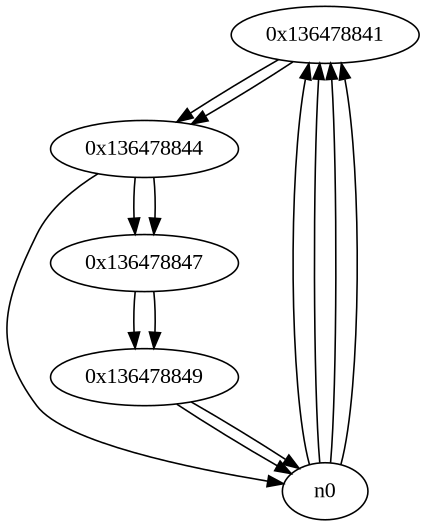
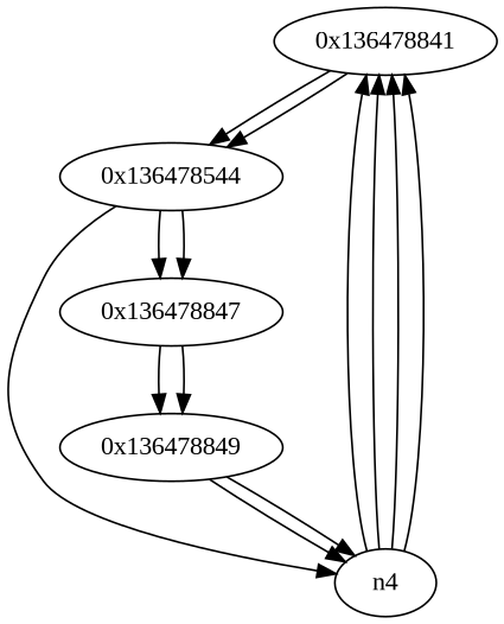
  digraph {
    fontname="Liberation Serif"
    node [fontname="Liberation Serif"]
    edge [fontname="Liberation Serif"]
    n1 [label="0x136478841"]
-   n2 [label="0x136478844"]
-   n0
+   n2 [label="0x136478544"]
+   n0 [label=n4]
    n3 [label="0x136478847"]
    n4 [label="0x136478849"]
    n1 -> n2
    n1 -> n2
    n2 -> n0
    n2 -> n3
    n2 -> n3
    n0 -> n1
    n0 -> n1
    n0 -> n1
    n0 -> n1
    n3 -> n4
    n3 -> n4
    n4 -> n0
    n4 -> n0
  }
